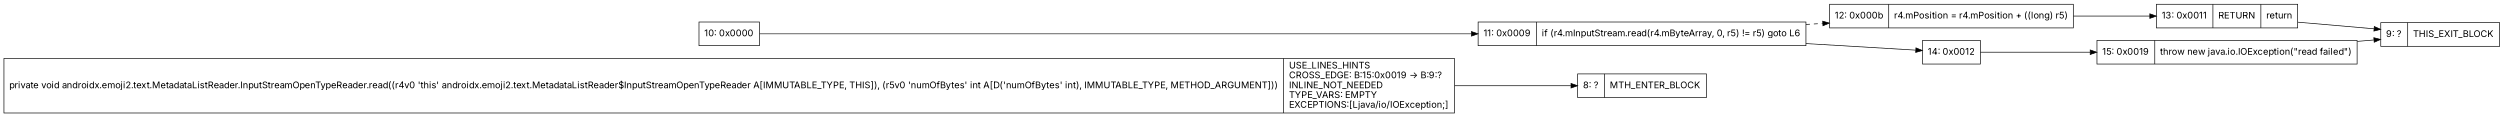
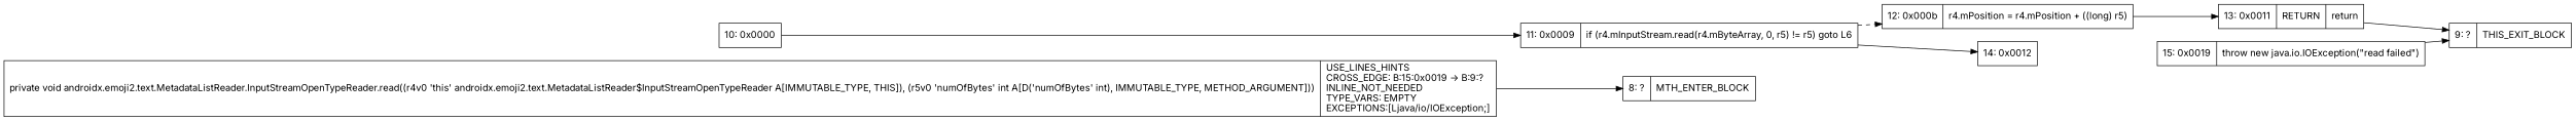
  digraph {
    fontname=Inter
    rankdir=LR
    node [fontname=Inter shape=record]
    edge [fontname=Inter]
    n1 [label="{8\:\ ?|MTH_ENTER_BLOCK\l}"]
    n2 [label="{10\:\ 0x0000}"]
    n3 [label="{11\:\ 0x0009|if (r4.mInputStream.read(r4.mByteArray, 0, r5) != r5) goto L6\l}"]
    n4 [label="{12\:\ 0x000b|r4.mPosition = r4.mPosition + ((long) r5)\l}"]
    n5 [label="{14\:\ 0x0012}"]
    n6 [label="{13\:\ 0x0011|RETURN\l|return\l}"]
    n7 [label="{15\:\ 0x0019|throw new java.io.IOException(\"read failed\")\l}"]
    n8 [label="{9\:\ ?|THIS_EXIT_BLOCK\l}"]
    n9 [label="{private void androidx.emoji2.text.MetadataListReader.InputStreamOpenTypeReader.read((r4v0 'this' androidx.emoji2.text.MetadataListReader$InputStreamOpenTypeReader A[IMMUTABLE_TYPE, THIS]), (r5v0 'numOfBytes' int A[D('numOfBytes' int), IMMUTABLE_TYPE, METHOD_ARGUMENT]))  | USE_LINES_HINTS\lCROSS_EDGE: B:15:0x0019 \-\> B:9:?\lINLINE_NOT_NEEDED\lTYPE_VARS: EMPTY\lEXCEPTIONS:[Ljava\/io\/IOException;]\l}"]
    n2 -> n3
    n3 -> n4 [style=dashed]
    n3 -> n5
    n4 -> n6
-   n5 -> n7
    n6 -> n8
    n7 -> n8
    n9 -> n1
  }
